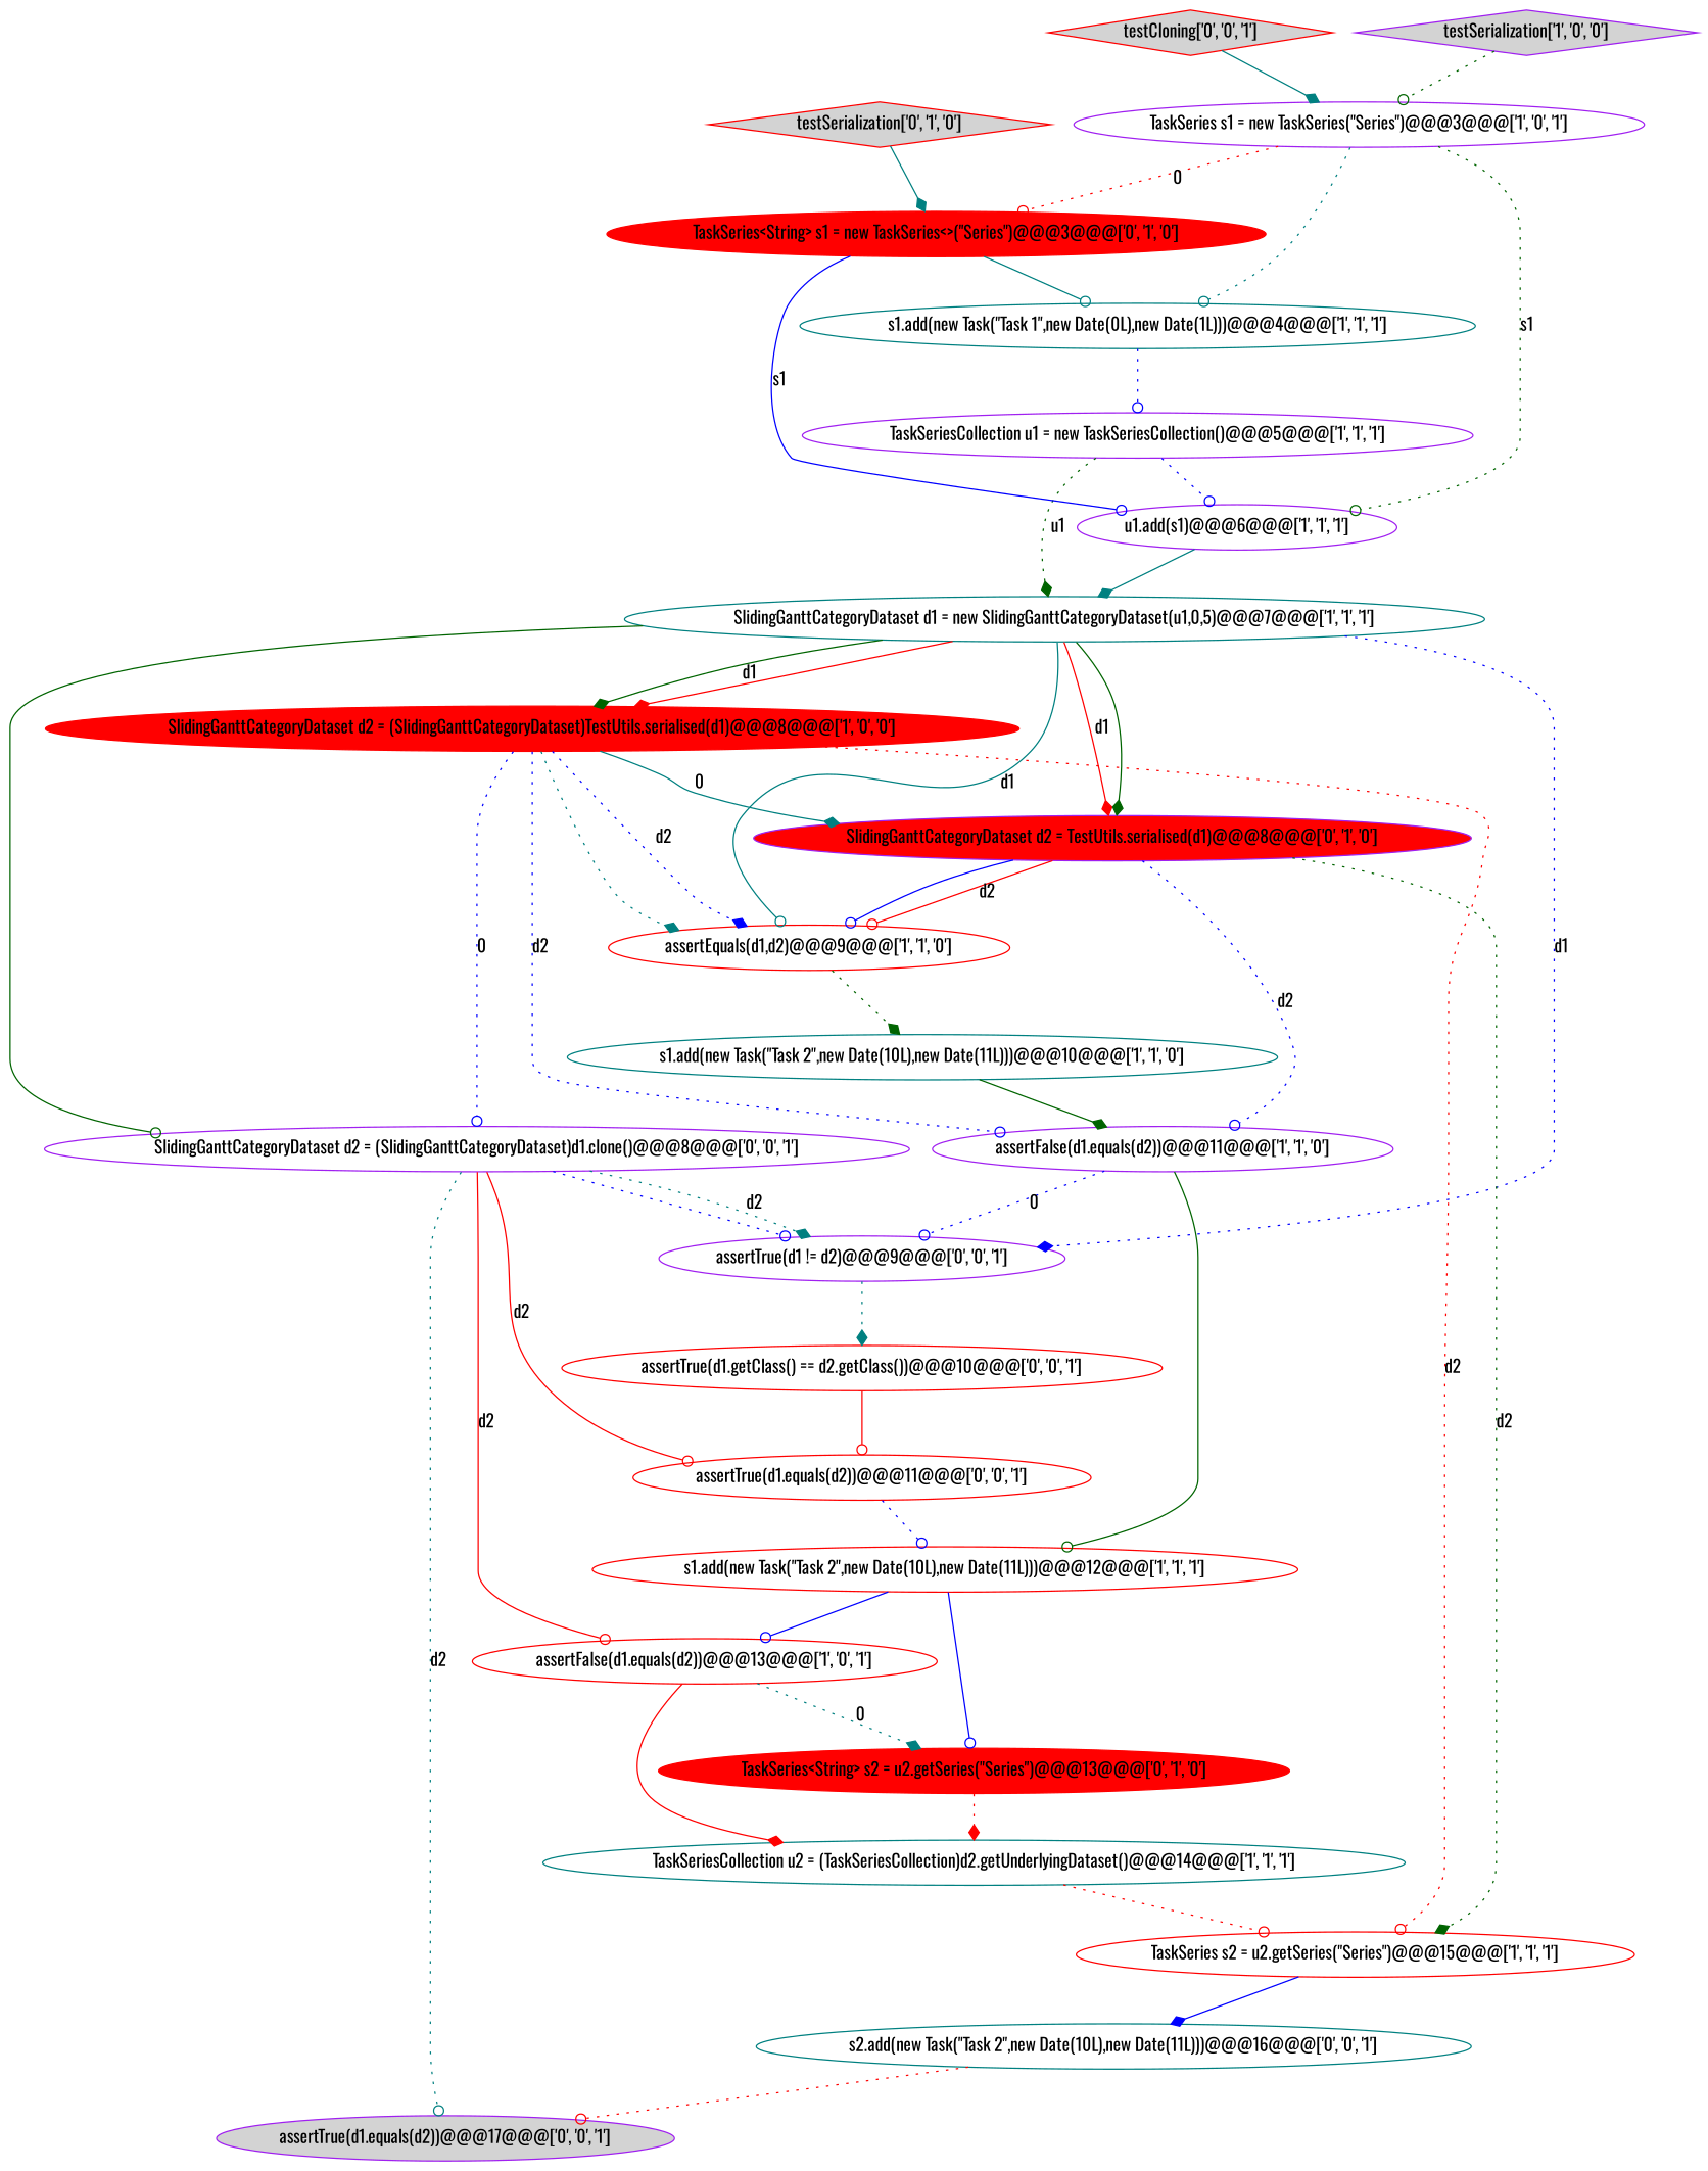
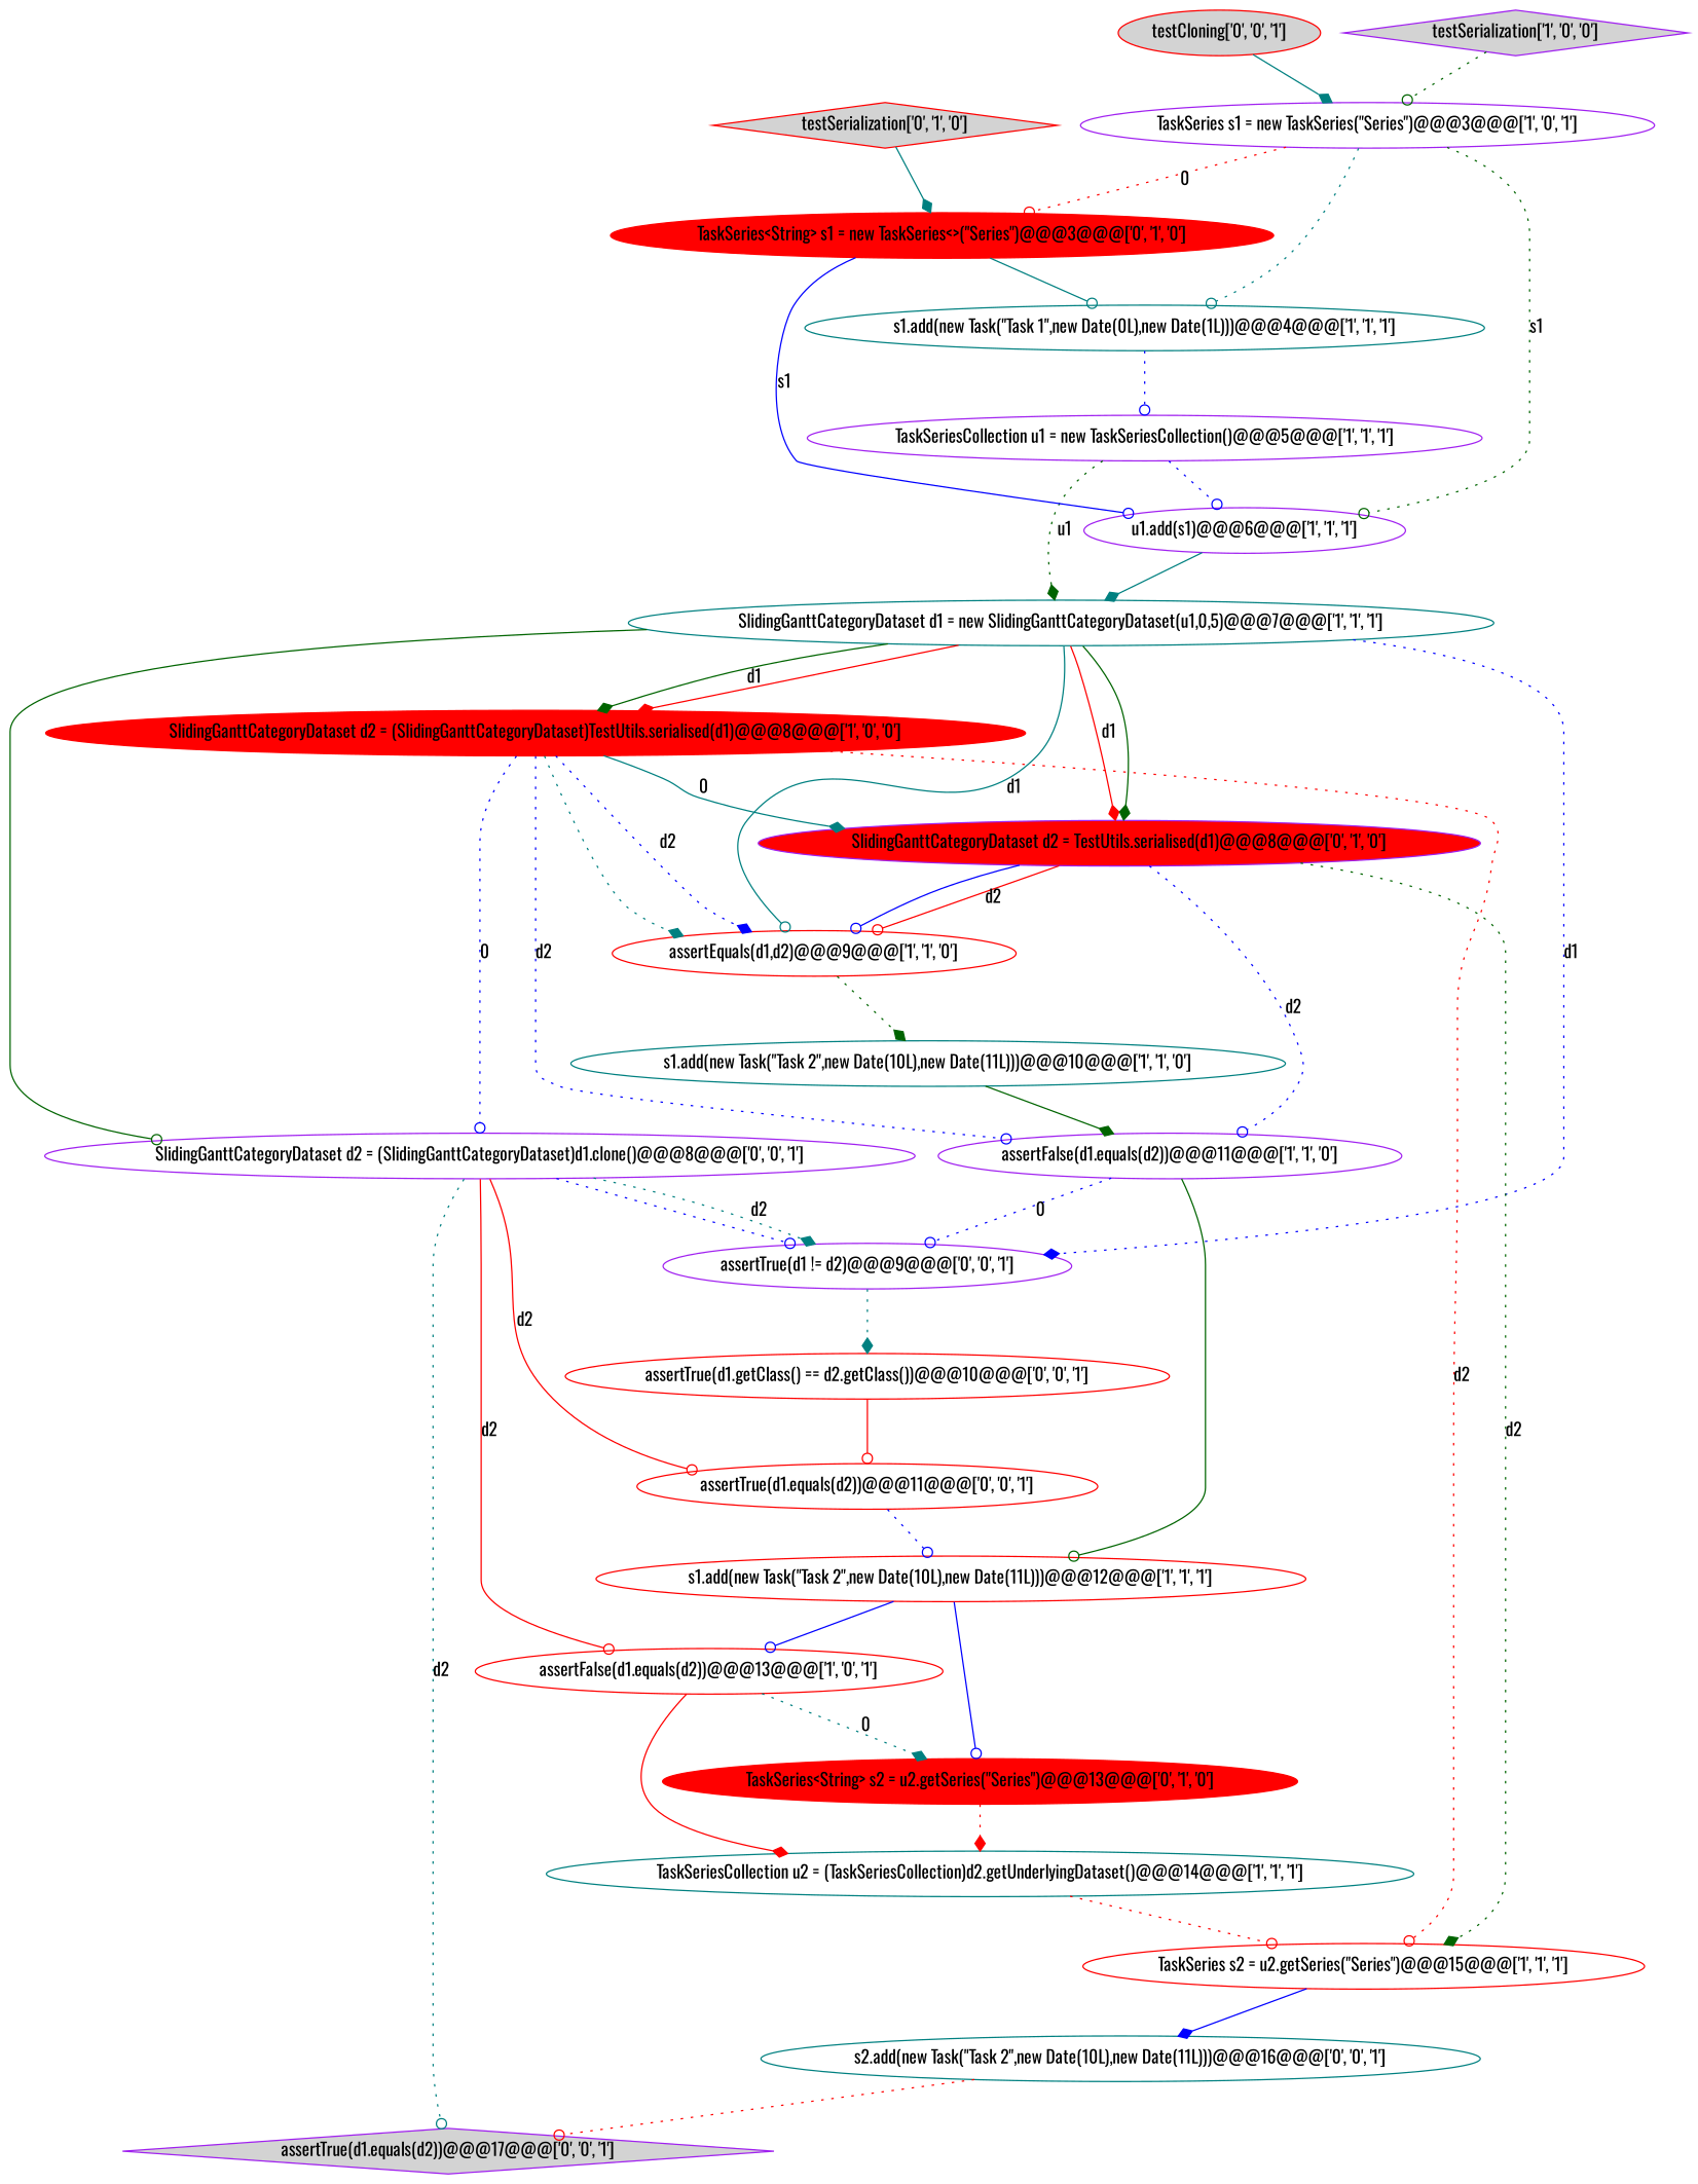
  digraph {
    fontname=Oswald
    node [color=red fillcolor=white fontname=Oswald shape=ellipse style=filled]
    edge [arrowhead=odot color=blue fontname=Oswald style=dotted]
    n1 [label="s1.add(new Task(\"Task 2\",new Date(10L),new Date(11L)))@@@12@@@['1', '1', '1']"]
    n2 [label="assertFalse(d1.equals(d2))@@@13@@@['1', '0', '1']"]
    n3 [fillcolor=red label="TaskSeries<String> s2 = u2.getSeries(\"Series\")@@@13@@@['0', '1', '0']"]
    n4 [color=teal label="TaskSeriesCollection u2 = (TaskSeriesCollection)d2.getUnderlyingDataset()@@@14@@@['1', '1', '1']"]
    n5 [color=teal label="s1.add(new Task(\"Task 1\",new Date(0L),new Date(1L)))@@@4@@@['1', '1', '1']"]
    n6 [color=purple label="TaskSeriesCollection u1 = new TaskSeriesCollection()@@@5@@@['1', '1', '1']"]
    n7 [color=teal label="SlidingGanttCategoryDataset d1 = new SlidingGanttCategoryDataset(u1,0,5)@@@7@@@['1', '1', '1']"]
    n8 [color=purple label="u1.add(s1)@@@6@@@['1', '1', '1']"]
    n9 [label="TaskSeries s2 = u2.getSeries(\"Series\")@@@15@@@['1', '1', '1']"]
    n10 [color=teal label="s2.add(new Task(\"Task 2\",new Date(10L),new Date(11L)))@@@16@@@['0', '0', '1']"]
    n11 [fillcolor=red label="SlidingGanttCategoryDataset d2 = (SlidingGanttCategoryDataset)TestUtils.serialised(d1)@@@8@@@['1', '0', '0']"]
    n12 [label="assertEquals(d1,d2)@@@9@@@['1', '1', '0']"]
    n13 [color=purple label="SlidingGanttCategoryDataset d2 = (SlidingGanttCategoryDataset)d1.clone()@@@8@@@['0', '0', '1']"]
    n14 [color=purple fillcolor=red label="SlidingGanttCategoryDataset d2 = TestUtils.serialised(d1)@@@8@@@['0', '1', '0']"]
    n15 [color=purple label="assertTrue(d1 != d2)@@@9@@@['0', '0', '1']"]
    n16 [color=purple label="assertFalse(d1.equals(d2))@@@11@@@['1', '1', '0']"]
    n17 [color=teal label="s1.add(new Task(\"Task 2\",new Date(10L),new Date(11L)))@@@10@@@['1', '1', '0']"]
    n18 [label="assertTrue(d1.equals(d2))@@@11@@@['0', '0', '1']"]
-   n19 [color=purple fillcolor=lightgray label="assertTrue(d1.equals(d2))@@@17@@@['0', '0', '1']"]
+   n19 [color=purple fillcolor=lightgray label="assertTrue(d1.equals(d2))@@@17@@@['0', '0', '1']" shape=diamond]
    n20 [label="assertTrue(d1.getClass() == d2.getClass())@@@10@@@['0', '0', '1']"]
    n21 [fillcolor=lightgray label="testSerialization['0', '1', '0']" shape=diamond]
    n22 [fillcolor=red label="TaskSeries<String> s1 = new TaskSeries<>(\"Series\")@@@3@@@['0', '1', '0']"]
    n23 [color=purple label="TaskSeries s1 = new TaskSeries(\"Series\")@@@3@@@['1', '0', '1']"]
-   n24 [fillcolor=lightgray label="testCloning['0', '0', '1']" shape=diamond]
+   n24 [fillcolor=lightgray label="testCloning['0', '0', '1']"]
    n25 [color=purple fillcolor=lightgray label="testSerialization['1', '0', '0']" shape=diamond]
    n1 -> n2 [style=solid]
    n1 -> n3 [style=solid]
    n2 -> n3 [arrowhead=diamond color=teal label=0]
    n2 -> n4 [arrowhead=diamond color=red style=solid]
    n3 -> n4 [arrowhead=diamond color=red]
    n4 -> n9 [color=red]
    n5 -> n6
    n6 -> n7 [arrowhead=diamond color=darkgreen label=u1]
    n6 -> n8
    n7 -> n11 [arrowhead=diamond color=red style=solid]
    n7 -> n11 [arrowhead=diamond color=darkgreen label=d1 style=solid]
    n7 -> n12 [color=teal label=d1 style=solid]
    n7 -> n13 [color=darkgreen style=solid]
    n7 -> n14 [arrowhead=diamond color=red label=d1 style=solid]
    n7 -> n14 [arrowhead=diamond color=darkgreen style=solid]
    n7 -> n15 [arrowhead=diamond label=d1]
    n8 -> n7 [arrowhead=diamond color=teal style=solid]
    n9 -> n10 [arrowhead=diamond style=solid]
    n10 -> n19 [color=red]
    n11 -> n9 [color=red label=d2]
    n11 -> n12 [arrowhead=diamond color=teal]
    n11 -> n12 [arrowhead=diamond label=d2]
    n11 -> n13 [label=0]
    n11 -> n14 [arrowhead=diamond color=teal label=0 style=solid]
    n11 -> n16 [label=d2]
    n12 -> n17 [arrowhead=diamond color=darkgreen]
    n13 -> n2 [color=red label=d2 style=solid]
    n13 -> n15
    n13 -> n15 [arrowhead=diamond color=teal label=d2]
    n13 -> n18 [color=red label=d2 style=solid]
    n13 -> n19 [color=teal label=d2]
    n14 -> n9 [arrowhead=diamond color=darkgreen label=d2]
    n14 -> n12 [style=solid]
    n14 -> n12 [color=red label=d2 style=solid]
    n14 -> n16 [label=d2]
    n15 -> n20 [arrowhead=diamond color=teal]
    n16 -> n1 [color=darkgreen style=solid]
    n16 -> n15 [label=0]
    n17 -> n16 [arrowhead=diamond color=darkgreen style=solid]
    n18 -> n1
    n20 -> n18 [color=red style=solid]
    n21 -> n22 [arrowhead=diamond color=teal style=solid]
    n22 -> n5 [color=teal style=solid]
    n22 -> n8 [label=s1 style=solid]
    n23 -> n5 [color=teal]
    n23 -> n8 [color=darkgreen label=s1]
    n23 -> n22 [color=red label=0]
    n24 -> n23 [arrowhead=diamond color=teal style=solid]
    n25 -> n23 [color=darkgreen]
  }
